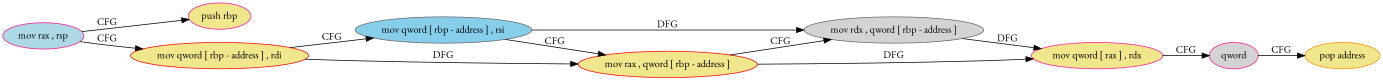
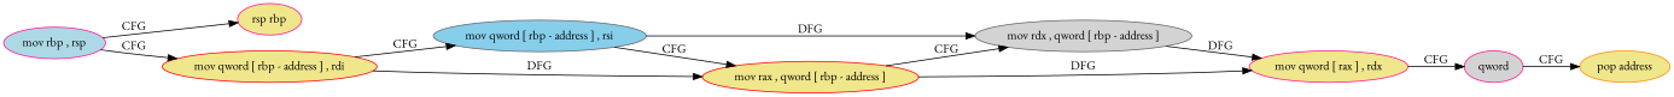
  digraph {
    fontname="EB Garamond"
    rankdir=LR
    node [color=deeppink fillcolor=khaki fontname="EB Garamond" style=filled]
    edge [fontname="EB Garamond"]
-   n1 [label="push rbp"]
-   n2 [fillcolor=lightblue label="mov rax , rsp"]
+   n1 [label="rsp rbp"]
+   n2 [fillcolor=lightblue label="mov rbp , rsp"]
    n3 [color=red label="mov qword [ rbp - address ] , rdi"]
    n4 [color=gray40 fillcolor=skyblue label="mov qword [ rbp - address ] , rsi"]
    n5 [color=red label="mov rax , qword [ rbp - address ]"]
    n6 [color=gray40 fillcolor=lightgrey label="mov rdx , qword [ rbp - address ]"]
    n7 [label="mov qword [ rax ] , rdx"]
    n8 [fillcolor=lightgrey label=qword]
    n9 [color=darkorange label="pop address"]
    n2 -> n1 [label=CFG]
    n2 -> n3 [label=CFG]
    n3 -> n4 [label=CFG]
    n3 -> n5 [label=DFG]
    n4 -> n5 [label=CFG]
    n4 -> n6 [label=DFG]
    n5 -> n6 [label=CFG]
    n5 -> n7 [label=DFG]
    n6 -> n7 [label=DFG]
    n7 -> n8 [label=CFG]
    n8 -> n9 [label=CFG]
  }
